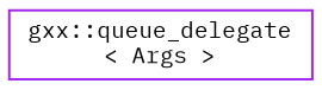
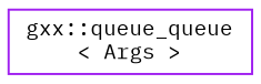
  digraph {
    rankdir=LR
    fontname="IBM Plex Mono"
-   n1 [color=purple fillcolor=white fontname="IBM Plex Mono" fontsize=10 height=0.2 label="gxx::queue_delegate\l\< Args \>" shape=record style=filled width=0.4]
+   n1 [color=purple fillcolor=white fontname="IBM Plex Mono" fontsize=10 height=0.2 label="gxx::queue_queue\l\< Args \>" shape=record style=filled width=0.4]
  }
